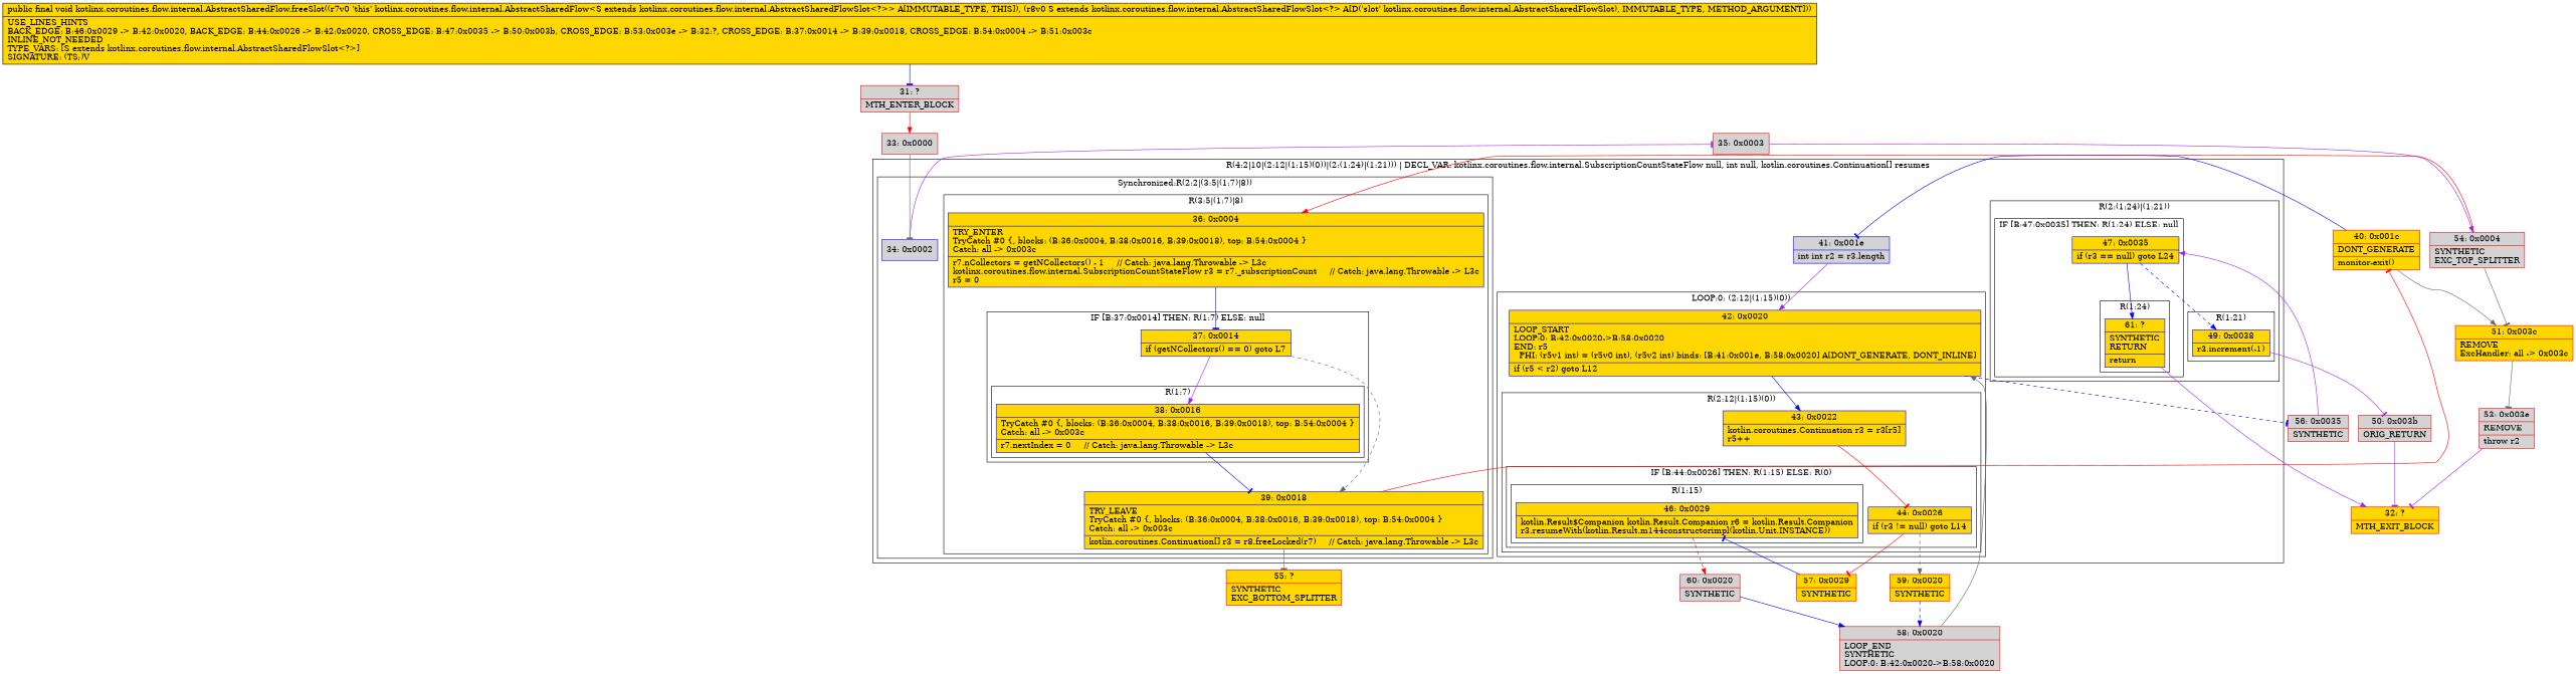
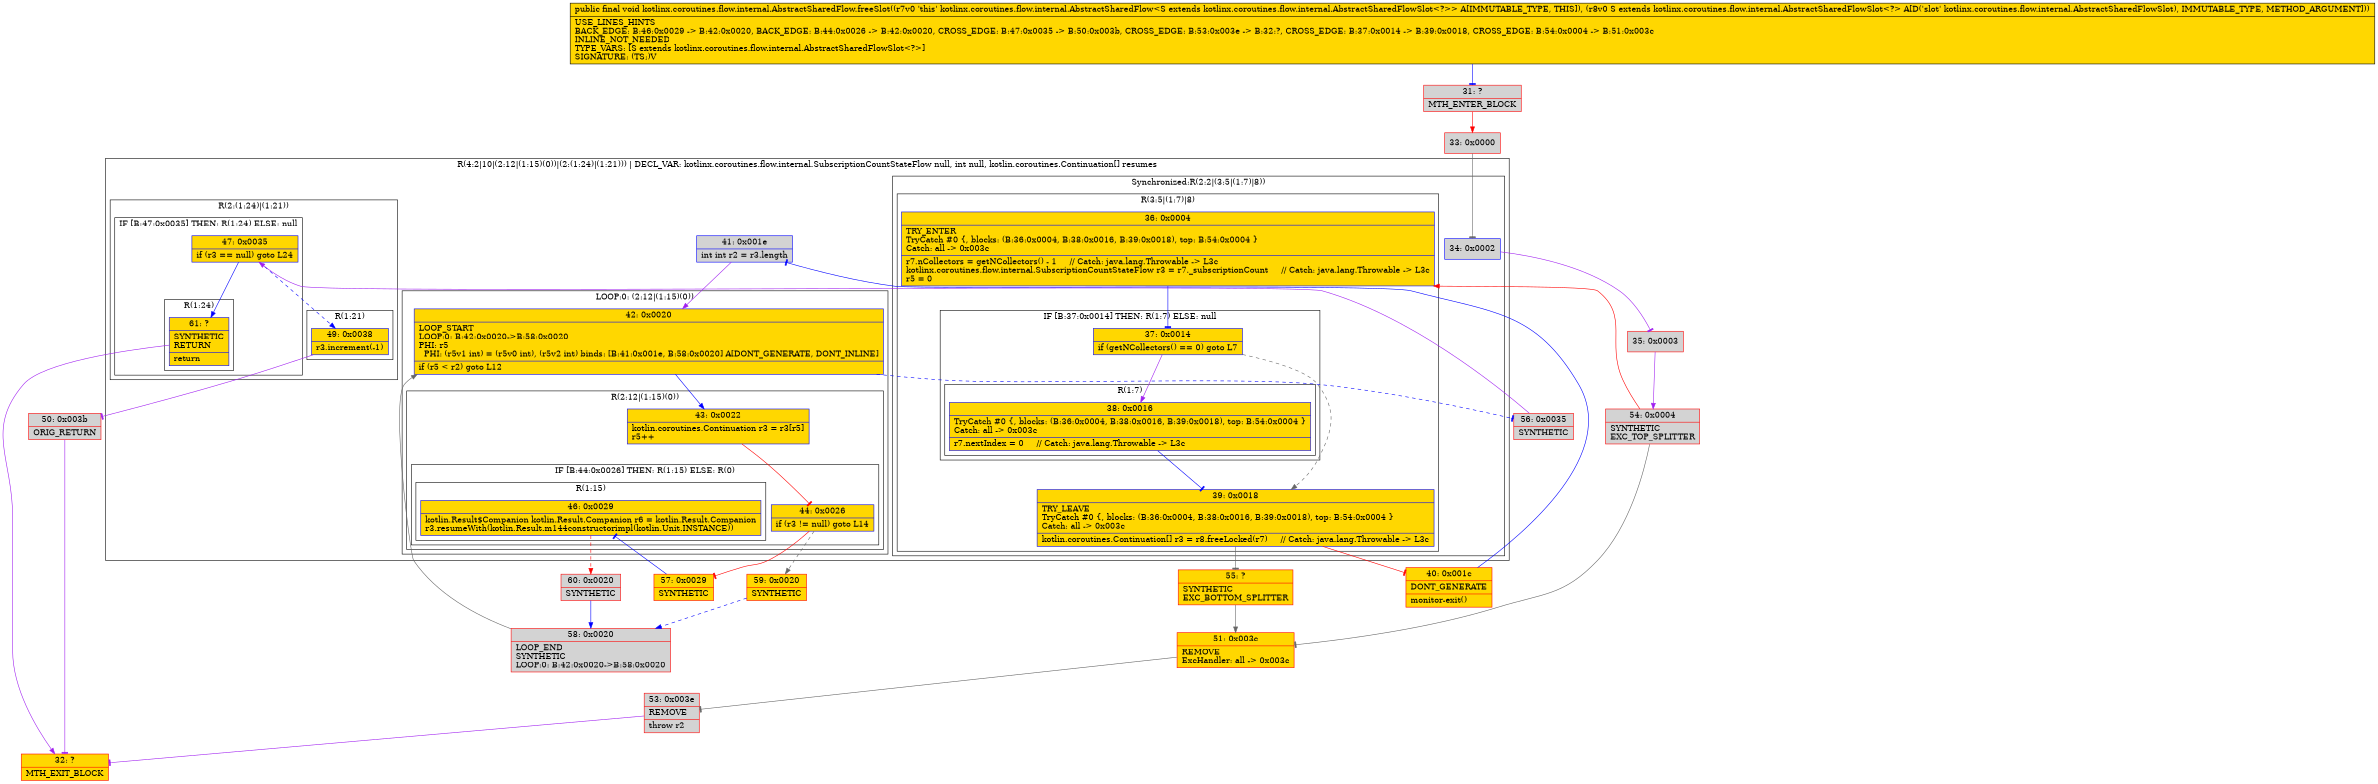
  digraph {
    node [color=red fillcolor=gold shape=record style=filled]
    edge [arrowhead=tee color=blue]
    n1 [color=blue label="{38\:\ 0x0016|TryCatch #0 \{, blocks: (B:36:0x0004, B:38:0x0016, B:39:0x0018), top: B:54:0x0004 \}\lCatch: all \-\> 0x003c\l|r7.nextIndex = 0     \/\/ Catch: java.lang.Throwable \-\> L3c\l}"]
    n2 [color=blue label="{37\:\ 0x0014|if (getNCollectors() == 0) goto L7\l}"]
    n3 [color=blue label="{36\:\ 0x0004|TRY_ENTER\lTryCatch #0 \{, blocks: (B:36:0x0004, B:38:0x0016, B:39:0x0018), top: B:54:0x0004 \}\lCatch: all \-\> 0x003c\l|r7.nCollectors = getNCollectors() \- 1     \/\/ Catch: java.lang.Throwable \-\> L3c\lkotlinx.coroutines.flow.internal.SubscriptionCountStateFlow r3 = r7._subscriptionCount     \/\/ Catch: java.lang.Throwable \-\> L3c\lr5 = 0\l}"]
    n4 [color=blue label="{39\:\ 0x0018|TRY_LEAVE\lTryCatch #0 \{, blocks: (B:36:0x0004, B:38:0x0016, B:39:0x0018), top: B:54:0x0004 \}\lCatch: all \-\> 0x003c\l|kotlin.coroutines.Continuation[] r3 = r8.freeLocked(r7)     \/\/ Catch: java.lang.Throwable \-\> L3c\l}"]
    n5 [color=blue fillcolor=lightgrey label="{34\:\ 0x0002}"]
    n6 [color=blue label="{46\:\ 0x0029|kotlin.Result$Companion kotlin.Result.Companion r6 = kotlin.Result.Companion\lr3.resumeWith(kotlin.Result.m144constructorimpl(kotlin.Unit.INSTANCE))\l}"]
    n7 [color=blue label="{44\:\ 0x0026|if (r3 != null) goto L14\l}"]
    n8 [color=blue label="{43\:\ 0x0022|kotlin.coroutines.Continuation r3 = r3[r5]\lr5++\l}"]
-   n9 [color=blue label="{42\:\ 0x0020|LOOP_START\lLOOP:0: B:42:0x0020\-\>B:58:0x0020\lEND: r5 \l  PHI: (r5v1 int) = (r5v0 int), (r5v2 int) binds: [B:41:0x001e, B:58:0x0020] A[DONT_GENERATE, DONT_INLINE]\l|if (r5 \< r2) goto L12\l}"]
+   n9 [color=blue label="{42\:\ 0x0020|LOOP_START\lLOOP:0: B:42:0x0020\-\>B:58:0x0020\lPHI: r5 \l  PHI: (r5v1 int) = (r5v0 int), (r5v2 int) binds: [B:41:0x001e, B:58:0x0020] A[DONT_GENERATE, DONT_INLINE]\l|if (r5 \< r2) goto L12\l}"]
    n10 [color=blue label="{61\:\ ?|SYNTHETIC\lRETURN\l|return\l}"]
    n11 [color=blue label="{47\:\ 0x0035|if (r3 == null) goto L24\l}"]
    n12 [color=blue label="{49\:\ 0x0038|r3.increment(\-1)\l}"]
    n13 [color=blue fillcolor=lightgrey label="{41\:\ 0x001e|int int r2 = r3.length\l}"]
    n14 [label="{40\:\ 0x001c|DONT_GENERATE\l|monitor\-exit()\l}"]
    n15 [label="{55\:\ ?|SYNTHETIC\lEXC_BOTTOM_SPLITTER\l}"]
    n16 [fillcolor=lightgrey label="{35\:\ 0x0003}"]
    n17 [fillcolor=lightgrey label="{60\:\ 0x0020|SYNTHETIC\l}"]
    n18 [label="{57\:\ 0x0029|SYNTHETIC\l}"]
    n19 [label="{59\:\ 0x0020|SYNTHETIC\l}"]
    n20 [fillcolor=lightgrey label="{56\:\ 0x0035|SYNTHETIC\l}"]
    n21 [label="{32\:\ ?|MTH_EXIT_BLOCK\l}"]
    n22 [fillcolor=lightgrey label="{50\:\ 0x003b|ORIG_RETURN\l}"]
    n23 [fillcolor=lightgrey label="{54\:\ 0x0004|SYNTHETIC\lEXC_TOP_SPLITTER\l}"]
    n24 [label="{51\:\ 0x003c|REMOVE\lExcHandler: all \-\> 0x003c\l}"]
    n25 [fillcolor=lightgrey label="{58\:\ 0x0020|LOOP_END\lSYNTHETIC\lLOOP:0: B:42:0x0020\-\>B:58:0x0020\l}"]
    n26 [fillcolor=lightgrey label="{31\:\ ?|MTH_ENTER_BLOCK\l}"]
    n27 [fillcolor=lightgrey label="{33\:\ 0x0000}"]
    n28 [fillcolor=lightgrey label="{53\:\ 0x003e|REMOVE\l|throw r2\l}"]
    n29 [label="{public final void kotlinx.coroutines.flow.internal.AbstractSharedFlow.freeSlot((r7v0 'this' kotlinx.coroutines.flow.internal.AbstractSharedFlow\<S extends kotlinx.coroutines.flow.internal.AbstractSharedFlowSlot\<?\>\> A[IMMUTABLE_TYPE, THIS]), (r8v0 S extends kotlinx.coroutines.flow.internal.AbstractSharedFlowSlot\<?\> A[D('slot' kotlinx.coroutines.flow.internal.AbstractSharedFlowSlot), IMMUTABLE_TYPE, METHOD_ARGUMENT]))  | USE_LINES_HINTS\lBACK_EDGE: B:46:0x0029 \-\> B:42:0x0020, BACK_EDGE: B:44:0x0026 \-\> B:42:0x0020, CROSS_EDGE: B:47:0x0035 \-\> B:50:0x003b, CROSS_EDGE: B:53:0x003e \-\> B:32:?, CROSS_EDGE: B:37:0x0014 \-\> B:39:0x0018, CROSS_EDGE: B:54:0x0004 \-\> B:51:0x003c\lINLINE_NOT_NEEDED\lTYPE_VARS: [S extends kotlinx.coroutines.flow.internal.AbstractSharedFlowSlot\<?\>]\lSIGNATURE: (TS;)V\l}" color=""]
    subgraph cluster_1 {
      label="R(4:2|10|(2:12|(1:15)(0))|(2:(1:24)|(1:21))) | DECL_VAR: kotlinx.coroutines.flow.internal.SubscriptionCountStateFlow null, int null, kotlin.coroutines.Continuation[] resumes\l"
      n13
      subgraph cluster_2 {
        label="Synchronized:R(2:2|(3:5|(1:7)|8))"
        n5
        subgraph cluster_3 {
          label="R(3:5|(1:7)|8)"
          n3
          n4
          subgraph cluster_4 {
            label="IF [B:37:0x0014] THEN: R(1:7) ELSE: null"
            n2
            subgraph cluster_5 {
              label="R(1:7)"
              n1
            }
          }
        }
      }
      subgraph cluster_6 {
        label="LOOP:0: (2:12|(1:15)(0))"
        n9
        subgraph cluster_7 {
          label="R(2:12|(1:15)(0))"
          n8
          subgraph cluster_8 {
            label="IF [B:44:0x0026] THEN: R(1:15) ELSE: R(0)"
            n7
            subgraph cluster_9 {
              label="R(1:15)"
              n6
            }
            subgraph cluster_10 {
              label="R(0)"
            }
          }
        }
      }
      subgraph cluster_11 {
        label="R(2:(1:24)|(1:21))"
        subgraph cluster_12 {
          label="IF [B:47:0x0035] THEN: R(1:24) ELSE: null"
          n11
          subgraph cluster_13 {
            label="R(1:24)"
            n10
          }
        }
        subgraph cluster_14 {
          label="R(1:21)"
          n12
        }
      }
    }
    n1 -> n4
    n2 -> n1 [arrowhead=normal color=purple]
    n2 -> n4 [arrowhead=normal color=gray40 style=dashed]
    n3 -> n2
    n4 -> n14 [color=red]
    n4 -> n15 [color=gray40]
    n5 -> n16 [color=purple]
    n6 -> n17 [arrowhead=normal color=red style=dashed]
    n7 -> n18 [color=red]
    n7 -> n19 [arrowhead=normal color=gray40 style=dashed]
    n8 -> n7 [color=red]
    n9 -> n8 [arrowhead=normal]
    n9 -> n20 [style=dashed]
    n10 -> n21 [arrowhead=normal color=purple]
    n11 -> n10 [arrowhead=normal]
    n11 -> n12 [arrowhead=normal style=dashed]
    n12 -> n22 [color=purple]
    n13 -> n9 [arrowhead=normal color=purple]
    n14 -> n13
-   n14 -> n24 [arrowhead=normal color=gray40]
+   n15 -> n24 [arrowhead=normal color=gray40]
    n16 -> n23 [arrowhead=normal color=purple]
    n17 -> n25 [arrowhead=normal]
    n18 -> n6
    n19 -> n25 [arrowhead=normal style=dashed]
    n20 -> n11 [arrowhead=normal color=purple]
    n22 -> n21 [color=purple]
    n23 -> n3 [arrowhead=normal color=red]
    n23 -> n24 [color=gray40]
    n24 -> n28 [color=gray40]
    n25 -> n9 [arrowhead=normal color=gray40]
    n26 -> n27 [arrowhead=normal color=red]
    n27 -> n5 [color=gray40]
    n28 -> n21 [color=purple]
    n29 -> n26
  }
